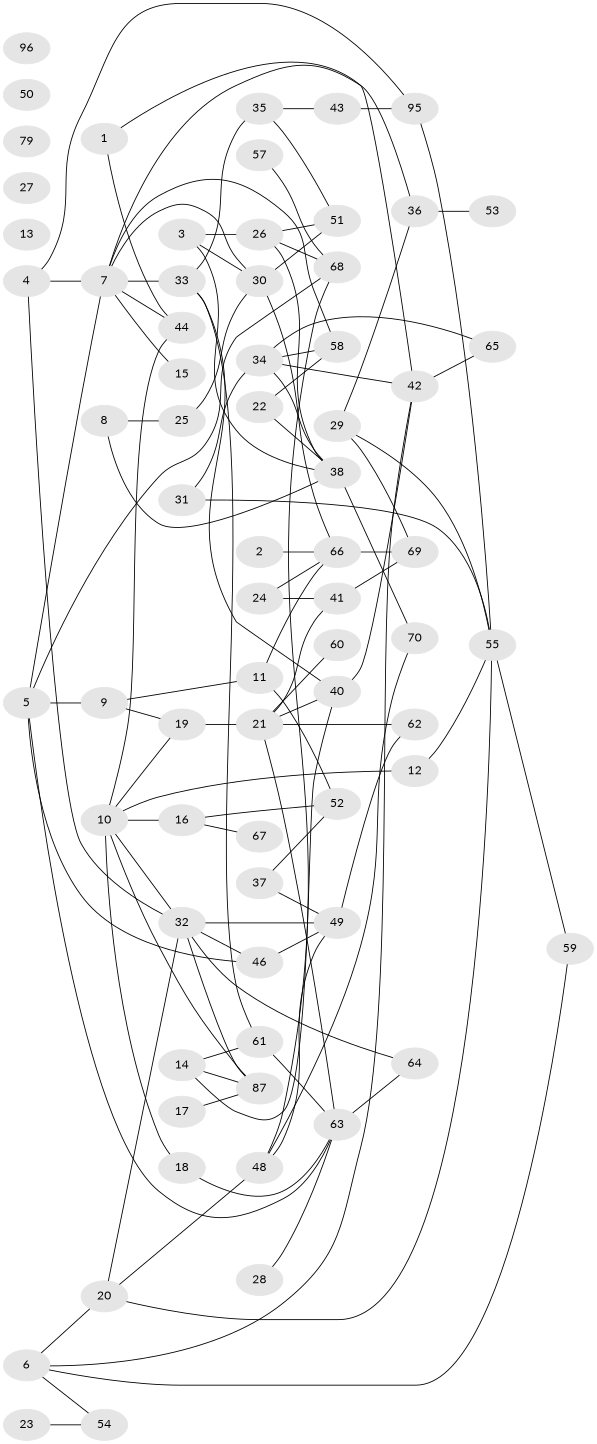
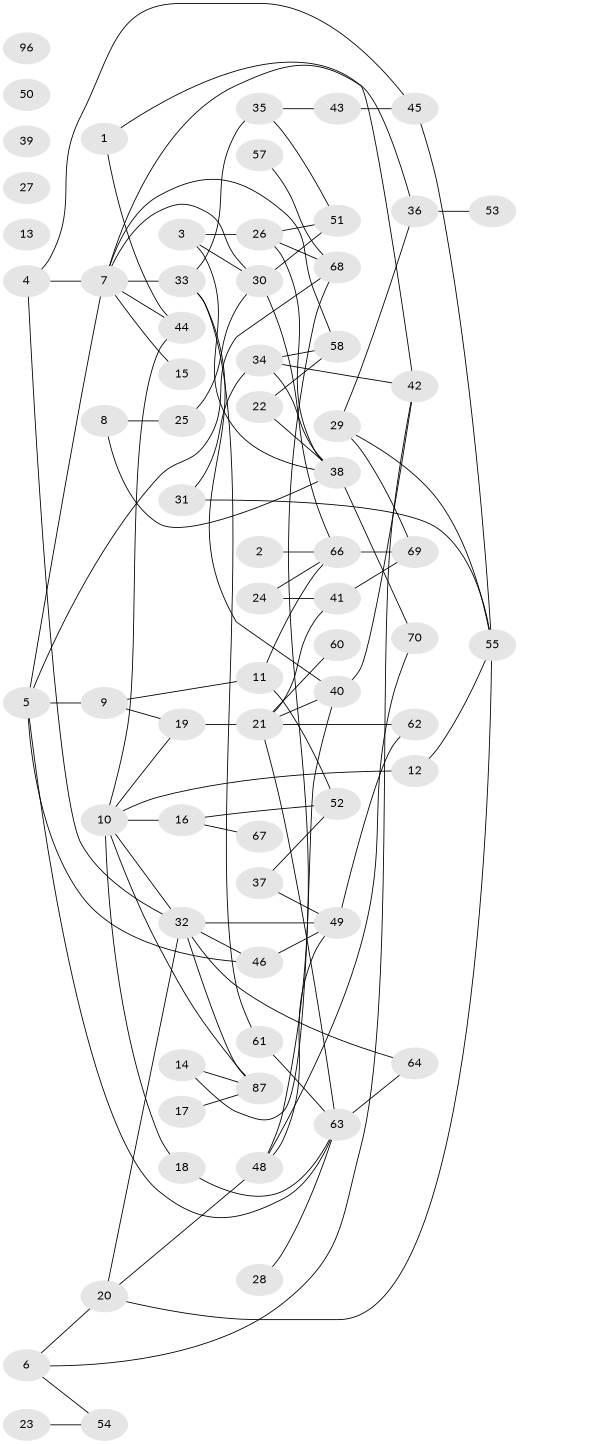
  graph {
    fontname=Lato
    rankdir=LR
    node [color=gray90 fontname=Lato style=filled]
    edge [fontname=Lato]
    1
    42
    44
-   65
    2
    66
    69
    3
    26
    30
    38
    68
    51
    70
    4
    7
    32
-   45 [label=95]
+   45
    15
    33
    36
    58
    46
    n24 [label=87]
    49
    64
    55
    5
    9
    63
    11
    19
    6
    20
    54
-   59
    48
    40
    61
    35
    53
    8
    25
    52
    21
    10
    12
    16
    18
    67
    13
    14
    17
    41
    60
    62
    43
    22
    23
    24
    27
    28
    29
    31
    34
    37
-   39 [label=79]
+   39
    50
    n69 [label=96]
    57
    1 -- 42
    1 -- 44
-   42 -- 65
    2 -- 66
    66 -- 69
    3 -- 26
    3 -- 30
    3 -- 38
    26 -- 38
    26 -- 68
    26 -- 51
    30 -- 66
    30 -- 51
    38 -- 70
    4 -- 7
    4 -- 32
    4 -- 45
    7 -- 44
    7 -- 30
    7 -- 15
    7 -- 33
    7 -- 36
    7 -- 58
    32 -- 46
    32 -- n24
    32 -- 49
    32 -- 64
    45 -- 55
    33 -- 40
    33 -- 61
    33 -- 35
    36 -- 53
    46 -- 49
    49 -- 62
-   55 -- 59
    5 -- 68
    5 -- 7
    5 -- 46
    5 -- 9
    5 -- 63
    9 -- 11
    9 -- 19
    63 -- 64
    11 -- 66
    11 -- 52
    19 -- 21
    6 -- 42
    6 -- 20
    6 -- 54
-   6 -- 59
    20 -- 32
    20 -- 55
    20 -- 48
    48 -- 68
    48 -- 70
    48 -- 49
    40 -- 42
    61 -- 63
    35 -- 51
    35 -- 43
    8 -- 38
    8 -- 25
    25 -- 30
    21 -- 63
    21 -- 40
    21 -- 41
    21 -- 60
    21 -- 62
    10 -- 44
    10 -- 32
    10 -- n24
    10 -- 19
    10 -- 12
    10 -- 16
    10 -- 18
    12 -- 55
    16 -- 52
    16 -- 67
    18 -- 63
    14 -- n24
    14 -- 40
-   14 -- 61
    17 -- n24
    41 -- 69
    43 -- 45
    22 -- 38
    22 -- 58
    23 -- 54
    24 -- 66
    24 -- 41
    28 -- 63
    29 -- 69
    29 -- 36
    29 -- 55
    31 -- 55
    31 -- 34
    34 -- 42
-   34 -- 65
    34 -- 38
    34 -- 58
    37 -- 49
    37 -- 52
    57 -- 68
  }
